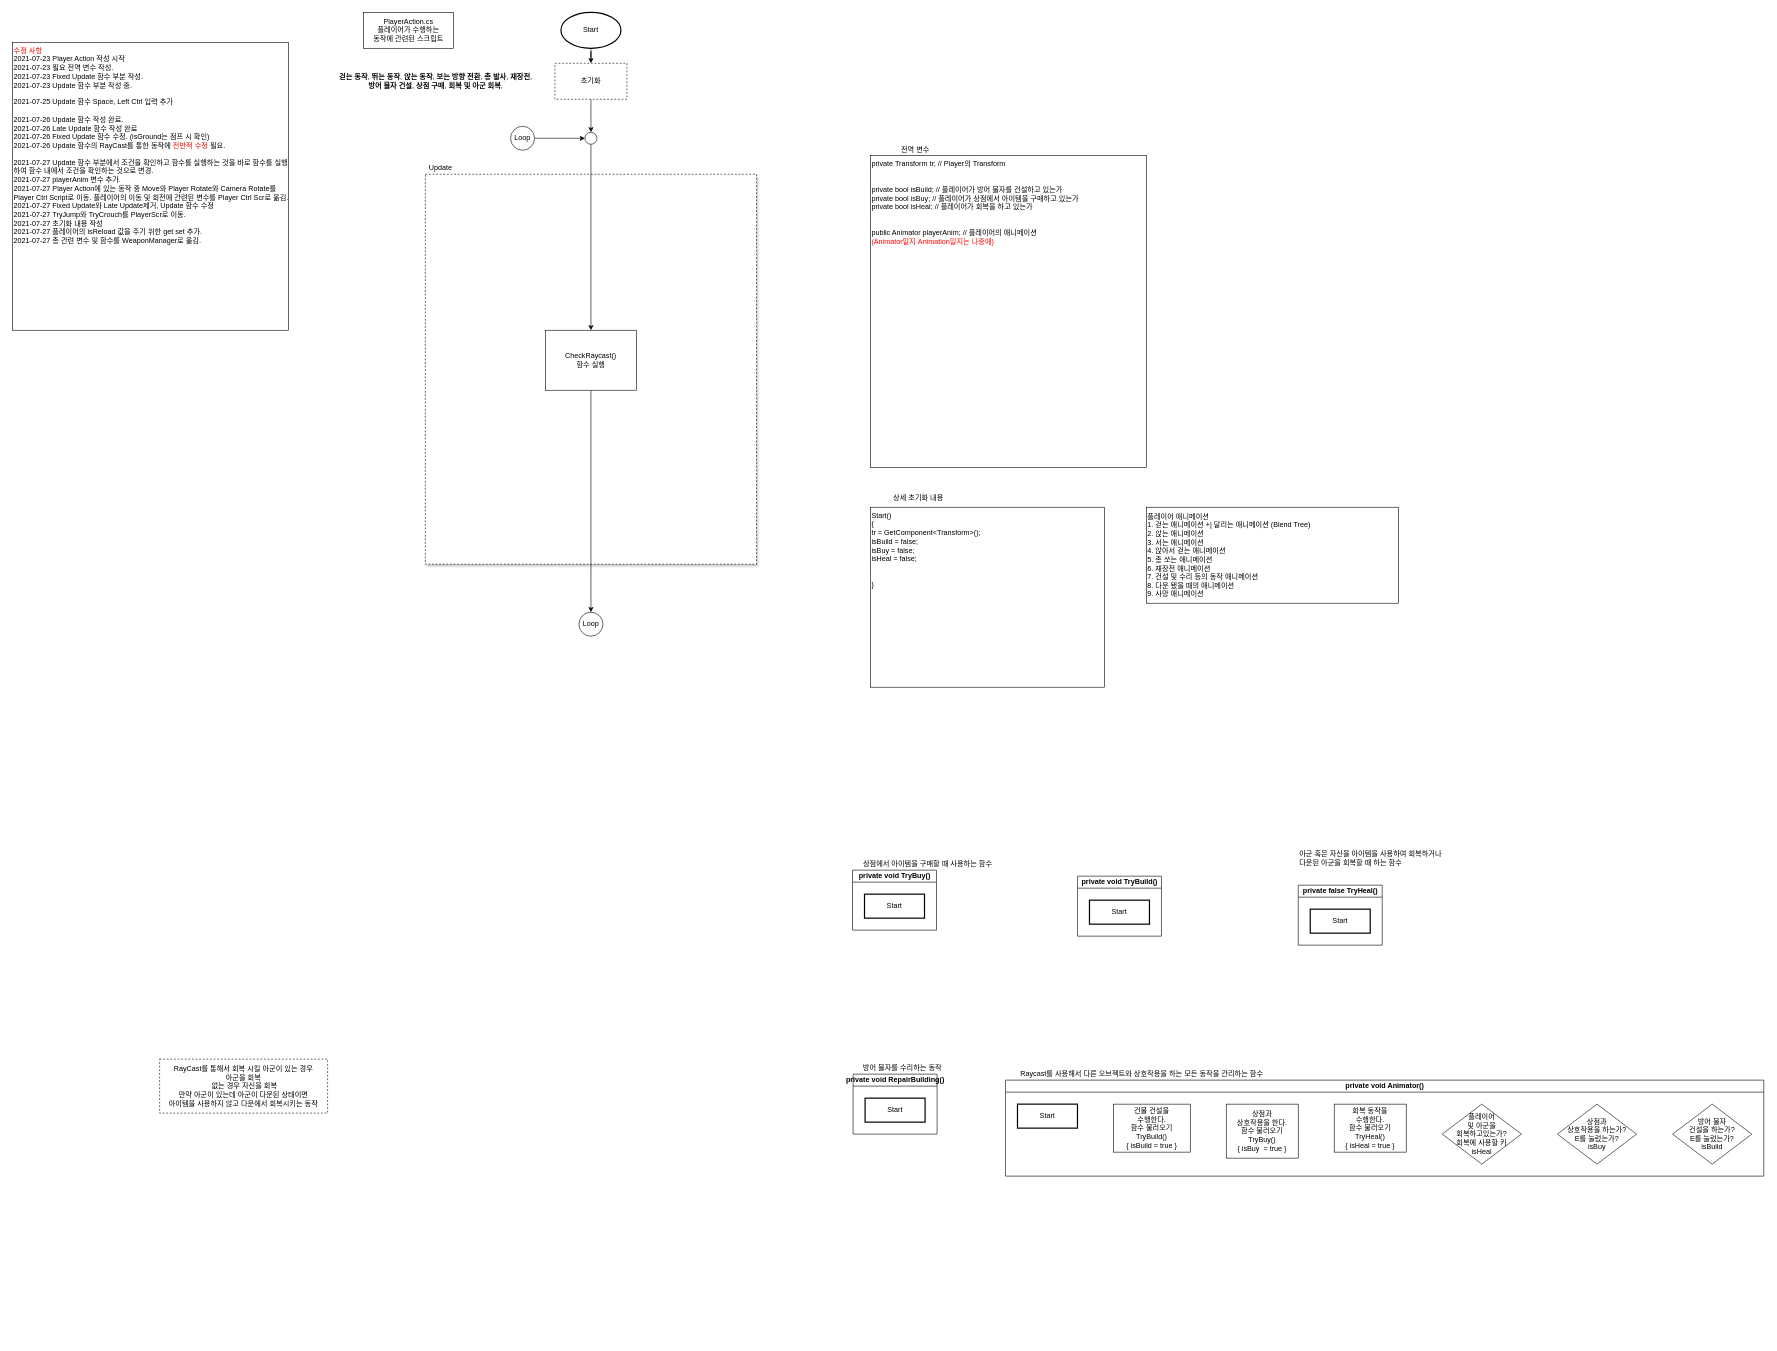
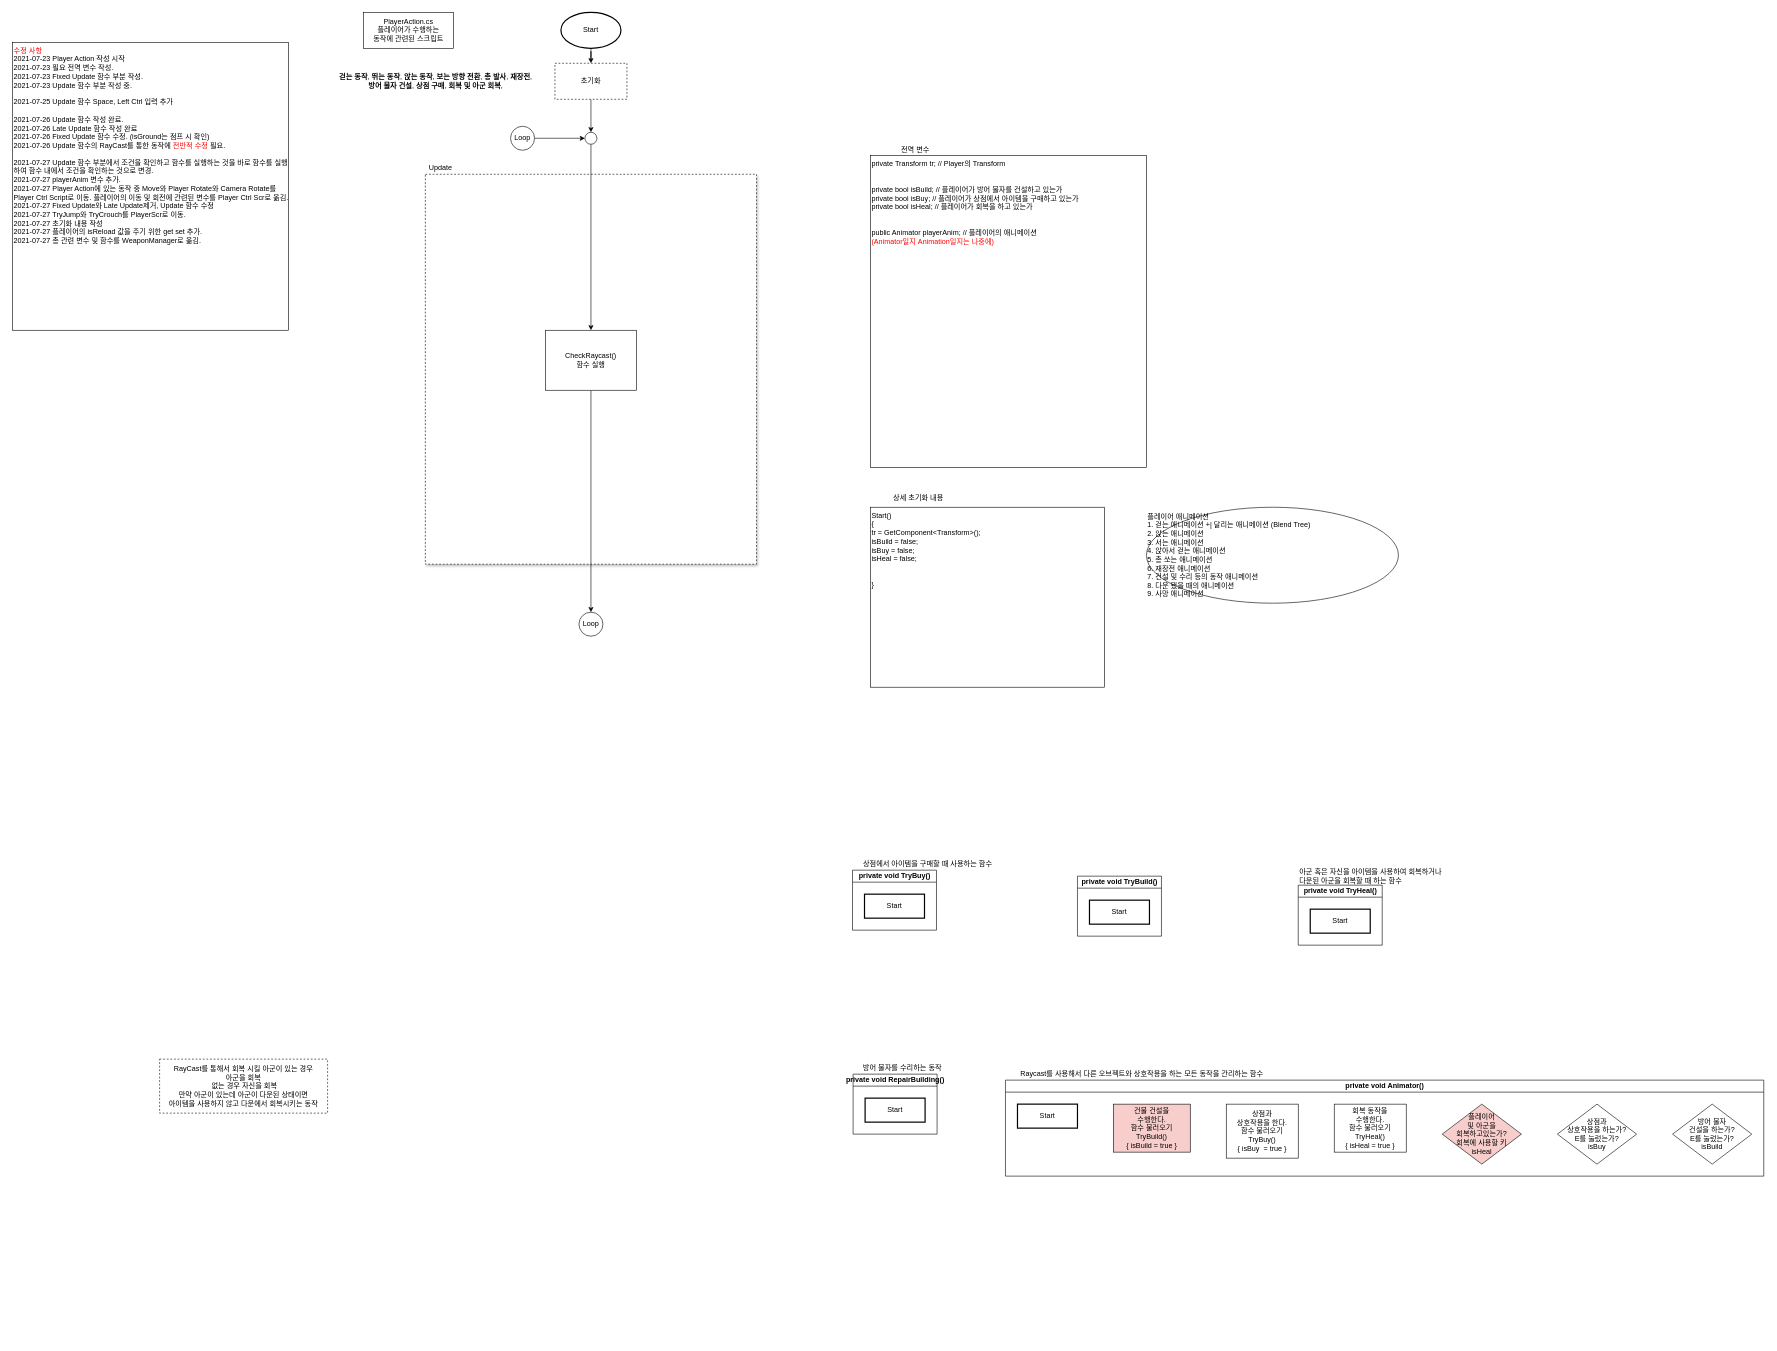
  <mxCell id="0" />
  <mxCell id="1" parent="0" />
  <mxCell id="2" value="" style="whiteSpace=wrap;html=1;dashed=1;shadow=1;" parent="1" vertex="1"><mxGeometry x="708" y="290" width="552" height="650" as="geometry" /></mxCell>
  <mxCell id="3" value="PlayerAction.cs&lt;br&gt;플레이어가 수행하는&lt;br&gt;동작에 관련된 스크립트" style="rounded=0;whiteSpace=wrap;html=1;" parent="1" vertex="1"><mxGeometry x="605" y="20" width="150" height="60" as="geometry" /></mxCell>
  <mxCell id="4" value="&lt;b&gt;걷는 동작&lt;/b&gt;, &lt;b&gt;뛰는 동작&lt;/b&gt;, &lt;b&gt;앉는 동작&lt;/b&gt;, &lt;b&gt;보는 방향 전환&lt;/b&gt;, &lt;b&gt;총 발사&lt;/b&gt;, &lt;b&gt;재장전&lt;/b&gt;,&lt;br&gt;&lt;b&gt;방어 물자 건설&lt;/b&gt;, &lt;b&gt;상점 구매&lt;/b&gt;, &lt;b&gt;회복 및 아군 회복&lt;/b&gt;," style="text;html=1;align=center;verticalAlign=middle;resizable=0;points=[];autosize=1;" parent="1" vertex="1"><mxGeometry x="545" y="120" width="360" height="30" as="geometry" /></mxCell>
  <mxCell id="5" value="" style="edgeStyle=orthogonalEdgeStyle;rounded=0;orthogonalLoop=1;jettySize=auto;html=1;" parent="1" source="6" target="8" edge="1"><mxGeometry relative="1" as="geometry" /></mxCell>
  <mxCell id="6" value="Start" style="strokeWidth=2;html=1;shape=mxgraph.flowchart.start_1;whiteSpace=wrap;" parent="1" vertex="1"><mxGeometry x="934" y="20" width="100" height="60" as="geometry" /></mxCell>
  <mxCell id="7" value="" style="edgeStyle=orthogonalEdgeStyle;rounded=0;orthogonalLoop=1;jettySize=auto;html=1;" parent="1" source="8" target="42" edge="1"><mxGeometry relative="1" as="geometry" /></mxCell>
  <mxCell id="8" value="초기화" style="rounded=0;whiteSpace=wrap;html=1;dashed=1;" parent="1" vertex="1"><mxGeometry x="924" y="105" width="120" height="60" as="geometry" /></mxCell>
  <mxCell id="9" value="&lt;font color=&quot;#ff0000&quot;&gt;수정 사항&lt;br&gt;&lt;/font&gt;2021-07-23 Player Action 작성 시작&lt;br&gt;2021-07-23 필요 전역 변수 작성.&lt;br&gt;2021-07-23 Fixed Update 함수 부분 작성.&lt;br&gt;2021-07-23 Update 함수 부분 작성 중.&lt;br&gt;&lt;br&gt;2021-07-25 Update 함수 Space, Left Ctrl 입력 추가&lt;br&gt;&lt;br&gt;2021-07-26 Update 함수 작성 완료.&lt;br&gt;2021-07-26 Late Update 함수 작성 완료&lt;br&gt;2021-07-26 Fixed Update 함수 수정. (isGround는 점프 시 확인)&lt;br&gt;2021-07-26 Update 함수의 RayCast를 통한 동작에 &lt;font color=&quot;#ff0000&quot;&gt;전반적 수정&lt;/font&gt; 필요.&lt;br&gt;&lt;br&gt;2021-07-27 Update 함수 부분에서 조건을 확인하고 함수를 실행하는 것을 바로 함수를 실행하여 함수 내에서 조건을 확인하는 것으로 변경.&lt;br&gt;2021-07-27 playerAnim 변수 추가.&lt;br&gt;2021-07-27 Player Action에 있는 동작 중 Move와 Player Rotate와 Camera Rotate를 Player Ctrl Script로 이동. 플레이어의 이동 및 회전에 관련된 변수를 Player Ctrl Scr로 옮김.&lt;br&gt;2021-07-27 Fixed Update와 Late Update제거, Update 함수 수정&lt;br&gt;2021-07-27 TryJump와 TryCrouch를 PlayerScr로 이동.&lt;br&gt;2021-07-27 초기화 내용 작성&lt;br&gt;2021-07-27 플레이어의 isReload 값을 주기 위한 get set 추가.&lt;br&gt;2021-07-27 총 관련 변수 및 함수를 WeaponManager로 옮김." style="rounded=0;whiteSpace=wrap;html=1;align=left;verticalAlign=top;" parent="1" vertex="1"><mxGeometry x="20" y="70" width="460" height="480" as="geometry" /></mxCell>
  <mxCell id="10" value="private Transform tr; // Player의 Transform&lt;br&gt;&lt;br&gt;&lt;br&gt;private bool isBuild; // 플레이어가 방어 물자를 건설하고 있는가&lt;br&gt;private bool isBuy; // 플레이어가 상점에서 아이템을 구매하고 있는가&lt;br&gt;private bool isHeal; // 플레이어가 회복을 하고 있는가&lt;br&gt;&lt;br&gt;&lt;br&gt;public Animator playerAnim; // 플레이어의 애니메이션&lt;br&gt;&lt;font color=&quot;#ff0000&quot;&gt;(Animator일지 Animation일지는 나중에)&lt;br&gt;&lt;br&gt;&lt;br&gt;&lt;/font&gt;" style="rounded=0;whiteSpace=wrap;html=1;align=left;verticalAlign=top;" parent="1" vertex="1"><mxGeometry x="1450" y="259" width="460" height="520" as="geometry" /></mxCell>
  <mxCell id="11" value="전역 변수" style="text;html=1;strokeColor=none;fillColor=none;align=center;verticalAlign=middle;whiteSpace=wrap;rounded=0;" parent="1" vertex="1"><mxGeometry x="1450" y="240" width="150" height="20" as="geometry" /></mxCell>
  <mxCell id="12" value="Start()&lt;br&gt;{&lt;br&gt;tr = GetComponent&amp;lt;Transform&amp;gt;();&lt;br&gt;isBuild = false;&lt;br&gt;isBuy = false;&lt;br&gt;isHeal = false;&lt;br&gt;&lt;br&gt;&lt;br&gt;}" style="rounded=0;whiteSpace=wrap;html=1;align=left;verticalAlign=top;" parent="1" vertex="1"><mxGeometry x="1450" y="845" width="390" height="300" as="geometry" /></mxCell>
  <mxCell id="13" value="상세 초기화 내용" style="text;html=1;strokeColor=none;fillColor=none;align=center;verticalAlign=middle;whiteSpace=wrap;rounded=0;" parent="1" vertex="1"><mxGeometry x="1450" y="820" width="160" height="20" as="geometry" /></mxCell>
  <mxCell id="14" value="Update" style="text;html=1;align=center;verticalAlign=middle;resizable=0;points=[];autosize=1;" parent="1" vertex="1"><mxGeometry x="708" y="270" width="50" height="20" as="geometry" /></mxCell>
  <mxCell id="15" value="Loop" style="ellipse;whiteSpace=wrap;html=1;aspect=fixed;shadow=0;" parent="1" vertex="1"><mxGeometry x="964" y="1020" width="40" height="40" as="geometry" /></mxCell>
  <mxCell id="16" value="private void TryBuild()" style="swimlane;html=1;startSize=20;horizontal=1;childLayout=flowLayout;flowOrientation=north;resizable=0;interRankCellSpacing=50;containerType=tree;shadow=0;" parent="1" vertex="1"><mxGeometry x="1795" y="1460" width="140" height="100" as="geometry" /></mxCell>
  <mxCell id="17" value="Start" style="strokeWidth=2;whiteSpace=wrap;html=1;" parent="16" vertex="1"><mxGeometry x="20" y="40" width="100" height="40" as="geometry" /></mxCell>
  <mxCell id="18" value="private void TryBuy()" style="swimlane;html=1;startSize=20;horizontal=1;childLayout=flowLayout;flowOrientation=north;resizable=0;interRankCellSpacing=50;containerType=tree;shadow=0;" parent="1" vertex="1"><mxGeometry x="1420" y="1450" width="140" height="100" as="geometry" /></mxCell>
  <mxCell id="19" value="Start" style="strokeWidth=2;whiteSpace=wrap;html=1;" parent="18" vertex="1"><mxGeometry x="20" y="40" width="100" height="40" as="geometry" /></mxCell>
- <mxCell id="20" value="private false TryHeal()" style="swimlane;html=1;startSize=20;horizontal=1;childLayout=flowLayout;flowOrientation=north;resizable=0;interRankCellSpacing=50;containerType=tree;shadow=0;" parent="1" vertex="1"><mxGeometry x="2163" y="1475" width="140" height="100" as="geometry" /></mxCell>
+ <mxCell id="20" value="private void TryHeal()" style="swimlane;html=1;startSize=20;horizontal=1;childLayout=flowLayout;flowOrientation=north;resizable=0;interRankCellSpacing=50;containerType=tree;shadow=0;" parent="1" vertex="1"><mxGeometry x="2163" y="1475" width="140" height="100" as="geometry" /></mxCell>
  <mxCell id="21" value="Start" style="strokeWidth=2;whiteSpace=wrap;html=1;" parent="20" vertex="1"><mxGeometry x="20" y="40" width="100" height="40" as="geometry" /></mxCell>
  <mxCell id="22" value="RayCast를 통해서 회복 시킬 아군이 있는 경우&lt;br&gt;아군을 회복&lt;br&gt;&amp;nbsp;없는 경우 자신을 회복&lt;br&gt;만약 아군이 있는데 아군이 다운된 상태이면&lt;br&gt;아이템을 사용하지 않고 다운에서 회복시키는 동작" style="whiteSpace=wrap;html=1;dashed=1;" parent="1" vertex="1"><mxGeometry x="265" y="1765" width="280" height="90" as="geometry" /></mxCell>
  <mxCell id="23" value="private void Animator()" style="swimlane;html=1;startSize=20;horizontal=1;childLayout=flowLayout;flowOrientation=north;resizable=0;interRankCellSpacing=50;containerType=tree;shadow=0;" parent="1" vertex="1"><mxGeometry x="1675" y="1800" width="1264" height="160" as="geometry" /></mxCell>
  <mxCell id="24" value="Start" style="strokeWidth=2;whiteSpace=wrap;html=1;" parent="23" vertex="1"><mxGeometry x="20" y="40" width="100" height="40" as="geometry" /></mxCell>
- <mxCell id="25" value="건물 건설을&lt;br&gt;수행한다.&lt;br&gt;함수 불러오기&lt;br&gt;TryBuild()&lt;br&gt;{ isBuild = true }" style="whiteSpace=wrap;html=1;rounded=0;" parent="23" vertex="1"><mxGeometry x="180" y="40" width="128" height="80" as="geometry" /></mxCell>
+ <mxCell id="25" value="건물 건설을&lt;br&gt;수행한다.&lt;br&gt;함수 불러오기&lt;br&gt;TryBuild()&lt;br&gt;{ isBuild = true }" style="whiteSpace=wrap;html=1;rounded=0;fillColor=#f8cecc;" parent="23" vertex="1"><mxGeometry x="180" y="40" width="128" height="80" as="geometry" /></mxCell>
  <mxCell id="26" value="상점과&lt;br&gt;상호작용을 한다.&lt;br&gt;함수 불러오기&lt;br&gt;TryBuy()&lt;br&gt;{ isBuy&amp;nbsp; = true }" style="whiteSpace=wrap;html=1;rounded=0;" parent="23" vertex="1"><mxGeometry x="368" y="40" width="120" height="90" as="geometry" /></mxCell>
  <mxCell id="27" value="회복 동작을&lt;br&gt;수행한다.&lt;br&gt;함수 불러오기&lt;br&gt;TryHeal()&lt;br&gt;{ isHeal = true }" style="whiteSpace=wrap;html=1;rounded=0;" parent="23" vertex="1"><mxGeometry x="548" y="40" width="120" height="80" as="geometry" /></mxCell>
- <mxCell id="28" value="플레이어&lt;br&gt;및 아군을&lt;br&gt;회복하고있는가?&lt;br&gt;회복에 사용할 키&lt;br&gt;isHeal&lt;br&gt;" style="rhombus;whiteSpace=wrap;html=1;rounded=0;" parent="23" vertex="1"><mxGeometry x="728" y="40" width="132" height="100" as="geometry" /></mxCell>
+ <mxCell id="28" value="플레이어&lt;br&gt;및 아군을&lt;br&gt;회복하고있는가?&lt;br&gt;회복에 사용할 키&lt;br&gt;isHeal&lt;br&gt;" style="rhombus;whiteSpace=wrap;html=1;rounded=0;fillColor=#f8cecc;" parent="23" vertex="1"><mxGeometry x="728" y="40" width="132" height="100" as="geometry" /></mxCell>
  <mxCell id="29" value="상점과&lt;br&gt;상호작용을 하는가?&lt;br&gt;E를 눌렀는가?&lt;br&gt;isBuy" style="rhombus;whiteSpace=wrap;html=1;rounded=0;" parent="23" vertex="1"><mxGeometry x="920" y="40" width="132" height="100" as="geometry" /></mxCell>
  <mxCell id="30" value="방어 물자&lt;br&gt;건설을 하는가?&lt;br&gt;E를 눌렀는가?&lt;br&gt;isBuild" style="rhombus;whiteSpace=wrap;html=1;rounded=0;" parent="23" vertex="1"><mxGeometry x="1112" y="40" width="132" height="100" as="geometry" /></mxCell>
  <mxCell id="31" style="edgeStyle=orthogonalEdgeStyle;rounded=0;orthogonalLoop=1;jettySize=auto;html=1;entryX=0.5;entryY=0;entryDx=0;entryDy=0;" parent="1" source="32" target="15" edge="1"><mxGeometry relative="1" as="geometry" /></mxCell>
  <mxCell id="32" value="CheckRaycast()&lt;br&gt;함수 실행" style="whiteSpace=wrap;html=1;" parent="1" vertex="1"><mxGeometry x="908" y="550" width="152" height="100" as="geometry" /></mxCell>
  <mxCell id="33" value="private void RepairBuilding()" style="swimlane;html=1;startSize=20;horizontal=1;childLayout=flowLayout;flowOrientation=north;resizable=0;interRankCellSpacing=50;containerType=tree;shadow=0;" parent="1" vertex="1"><mxGeometry x="1421" y="1790" width="140" height="100" as="geometry" /></mxCell>
  <mxCell id="34" value="Start" style="strokeWidth=2;whiteSpace=wrap;html=1;" parent="33" vertex="1"><mxGeometry x="20" y="40" width="100" height="40" as="geometry" /></mxCell>
  <mxCell id="35" value="방어 물자를 수리하는 동작" style="text;html=1;align=center;verticalAlign=middle;resizable=0;points=[];autosize=1;" parent="1" vertex="1"><mxGeometry x="1423" y="1770" width="160" height="20" as="geometry" /></mxCell>
  <mxCell id="36" value="&lt;span&gt;Raycast를 사용해서&amp;nbsp;&lt;/span&gt;&lt;span&gt;다른 오브젝트와&amp;nbsp;&lt;/span&gt;&lt;span&gt;상호작용을 하는&amp;nbsp;&lt;/span&gt;&lt;span&gt;모든 동작을 관리하는&amp;nbsp;&lt;/span&gt;&lt;span&gt;함수&lt;/span&gt;" style="text;html=1;align=center;verticalAlign=middle;resizable=0;points=[];autosize=1;" parent="1" vertex="1"><mxGeometry x="1677" y="1780" width="450" height="20" as="geometry" /></mxCell>
  <mxCell id="37" value="상점에서 아이템을 구매할 때 사용하는 함수" style="text;html=1;align=center;verticalAlign=middle;resizable=0;points=[];autosize=1;" parent="1" vertex="1"><mxGeometry x="1420" y="1430" width="250" height="20" as="geometry" /></mxCell>
- <mxCell id="38" value="아군 혹은 자신을 아이템을 사용하여 회복하거나&lt;br&gt;다운된 아군을 회복할 때 하는 함수" style="text;html=1;align=left;verticalAlign=middle;resizable=0;points=[];autosize=1;" parent="1" vertex="1"><mxGeometry x="2163" y="1415" width="270" height="30" as="geometry" /></mxCell>
- <mxCell id="39" value="플레이어 애니메이션&lt;br&gt;1. 걷는 애니메이션 +| 달리는 애니메이션 (Blend Tree)&lt;br&gt;2. 앉는 애니메이션&lt;br&gt;3. 서는 애니메이션&lt;br&gt;4. 앉아서 걷는 애니메이션&lt;br&gt;5. 총 쏘는 애니메이션&lt;br&gt;6. 재장전 애니메이션&lt;br&gt;7. 건설 및 수리 등의 동작 애니메이션&lt;br&gt;8. 다운 됐을 때의 애니메이션&lt;br&gt;9. 사망 애니메이션" style="whiteSpace=wrap;html=1;align=left;" parent="1" vertex="1"><mxGeometry x="1910" y="845" width="420" height="160" as="geometry" /></mxCell>
+ <mxCell id="38" value="아군 혹은 자신을 아이템을 사용하여 회복하거나&lt;br&gt;다운된 아군을 회복할 때 하는 함수" style="text;html=1;align=left;verticalAlign=middle;resizable=0;points=[];autosize=1;" parent="1" vertex="1"><mxGeometry x="2163" y="1445" width="270" height="30" as="geometry" /></mxCell>
+ <mxCell id="39" value="플레이어 애니메이션&lt;br&gt;1. 걷는 애니메이션 +| 달리는 애니메이션 (Blend Tree)&lt;br&gt;2. 앉는 애니메이션&lt;br&gt;3. 서는 애니메이션&lt;br&gt;4. 앉아서 걷는 애니메이션&lt;br&gt;5. 총 쏘는 애니메이션&lt;br&gt;6. 재장전 애니메이션&lt;br&gt;7. 건설 및 수리 등의 동작 애니메이션&lt;br&gt;8. 다운 됐을 때의 애니메이션&lt;br&gt;9. 사망 애니메이션" style="ellipse;whiteSpace=wrap;html=1;align=left;" parent="1" vertex="1"><mxGeometry x="1910" y="845" width="420" height="160" as="geometry" /></mxCell>
  <mxCell id="40" value="" style="edgeStyle=orthogonalEdgeStyle;rounded=0;orthogonalLoop=1;jettySize=auto;html=1;" parent="1" edge="1"><mxGeometry relative="1" as="geometry"><mxPoint x="2440" y="2230" as="sourcePoint" /></mxGeometry></mxCell>
  <mxCell id="41" value="" style="edgeStyle=orthogonalEdgeStyle;rounded=0;orthogonalLoop=1;jettySize=auto;html=1;entryX=0.5;entryY=0;entryDx=0;entryDy=0;" parent="1" source="42" target="32" edge="1"><mxGeometry relative="1" as="geometry"><mxPoint x="984" y="390" as="targetPoint" /></mxGeometry></mxCell>
  <mxCell id="42" value="" style="ellipse;whiteSpace=wrap;html=1;aspect=fixed;align=left;" parent="1" vertex="1"><mxGeometry x="974" y="220" width="20" height="20" as="geometry" /></mxCell>
  <mxCell id="43" value="" style="edgeStyle=orthogonalEdgeStyle;rounded=0;orthogonalLoop=1;jettySize=auto;html=1;" parent="1" source="44" target="42" edge="1"><mxGeometry relative="1" as="geometry" /></mxCell>
  <mxCell id="44" value="Loop" style="ellipse;whiteSpace=wrap;html=1;aspect=fixed;align=center;" parent="1" vertex="1"><mxGeometry x="850" y="210" width="40" height="40" as="geometry" /></mxCell>
